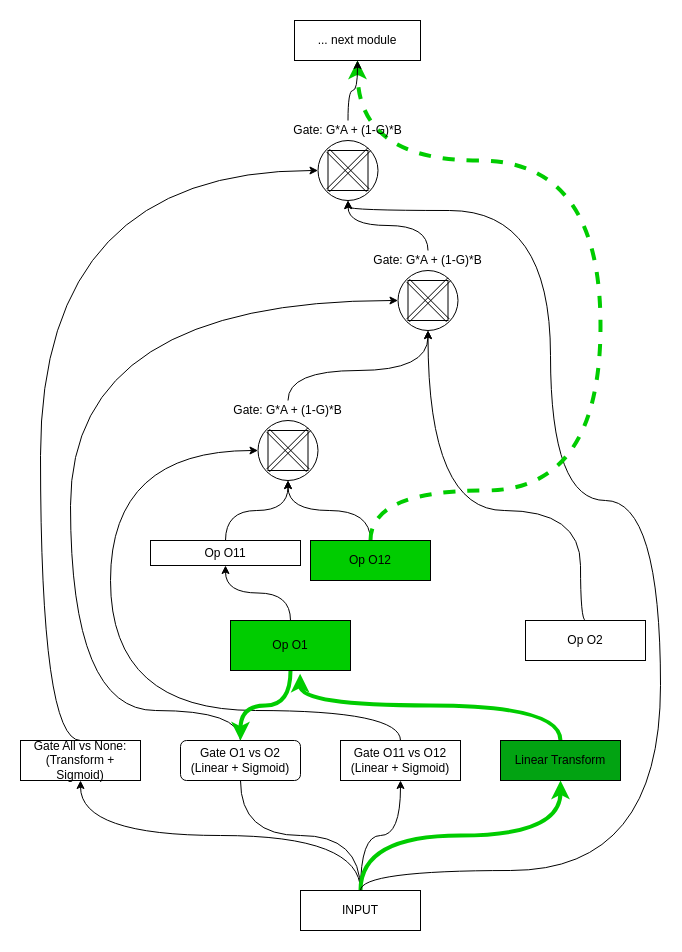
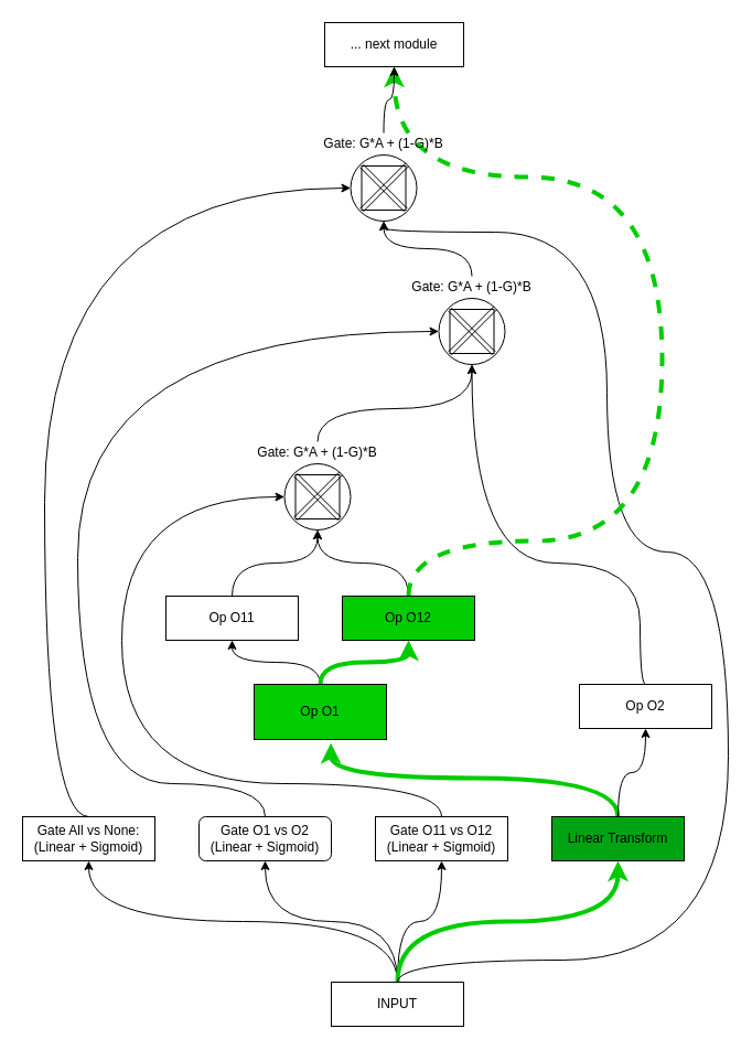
  <mxCell id="0" />
  <mxCell id="1" parent="0" />
  <mxCell id="2" style="edgeStyle=orthogonalEdgeStyle;rounded=0;orthogonalLoop=1;jettySize=auto;html=1;entryX=0.5;entryY=1;entryDx=0;entryDy=0;exitX=0.5;exitY=0;exitDx=0;exitDy=0;curved=1;" edge="1" parent="1" source="7" target="9"><mxGeometry relative="1" as="geometry" /></mxCell>
- <mxCell id="3" style="edgeStyle=orthogonalEdgeStyle;rounded=0;orthogonalLoop=1;jettySize=auto;html=1;entryX=0.5;entryY=1;entryDx=0;entryDy=0;curved=1;endArrow=none;" edge="1" parent="1" source="7" target="11"><mxGeometry relative="1" as="geometry" /></mxCell>
+ <mxCell id="3" style="edgeStyle=orthogonalEdgeStyle;rounded=0;orthogonalLoop=1;jettySize=auto;html=1;entryX=0.5;entryY=1;entryDx=0;entryDy=0;curved=1;" edge="1" parent="1" source="7" target="11"><mxGeometry relative="1" as="geometry" /></mxCell>
  <mxCell id="4" style="edgeStyle=orthogonalEdgeStyle;rounded=0;orthogonalLoop=1;jettySize=auto;html=1;entryX=0.5;entryY=1;entryDx=0;entryDy=0;curved=1;" edge="1" parent="1" source="7" target="16"><mxGeometry relative="1" as="geometry" /></mxCell>
  <mxCell id="5" style="edgeStyle=orthogonalEdgeStyle;rounded=0;orthogonalLoop=1;jettySize=auto;html=1;entryX=0.5;entryY=1;entryDx=0;entryDy=0;exitX=0.5;exitY=0;exitDx=0;exitDy=0;curved=1;strokeColor=#00CC00;strokeWidth=4;" edge="1" parent="1" source="7" target="14"><mxGeometry relative="1" as="geometry" /></mxCell>
  <mxCell id="6" style="edgeStyle=orthogonalEdgeStyle;curved=1;rounded=0;orthogonalLoop=1;jettySize=auto;html=1;exitX=0.5;exitY=0;exitDx=0;exitDy=0;" edge="1" parent="1" source="7" target="44"><mxGeometry relative="1" as="geometry"><Array as="points"><mxPoint x="360" y="870" /><mxPoint x="660" y="870" /><mxPoint x="660" y="500" /><mxPoint x="550" y="500" /><mxPoint x="550" y="210" /><mxPoint x="348" y="210" /></Array></mxGeometry></mxCell>
  <mxCell id="7" value="INPUT" style="rounded=0;whiteSpace=wrap;html=1;" vertex="1" parent="1"><mxGeometry x="300" y="890" width="120" height="40" as="geometry" /></mxCell>
  <mxCell id="8" style="edgeStyle=orthogonalEdgeStyle;curved=1;rounded=0;orthogonalLoop=1;jettySize=auto;html=1;entryX=0;entryY=0.5;entryDx=0;entryDy=0;exitX=0.5;exitY=0;exitDx=0;exitDy=0;" edge="1" parent="1" source="9" target="44"><mxGeometry relative="1" as="geometry"><Array as="points"><mxPoint x="40" y="740" /><mxPoint x="40" y="170" /></Array></mxGeometry></mxCell>
- <mxCell id="9" value="Gate All vs None: (Transform + Sigmoid)" style="rounded=0;whiteSpace=wrap;html=1;" vertex="1" parent="1"><mxGeometry x="20" y="740" width="120" height="40" as="geometry" /></mxCell>
+ <mxCell id="9" value="Gate All vs None: (Linear + Sigmoid)" style="rounded=0;whiteSpace=wrap;html=1;" vertex="1" parent="1"><mxGeometry x="20" y="740" width="120" height="40" as="geometry" /></mxCell>
  <mxCell id="10" style="edgeStyle=orthogonalEdgeStyle;curved=1;rounded=0;orthogonalLoop=1;jettySize=auto;html=1;entryX=0;entryY=0.5;entryDx=0;entryDy=0;" edge="1" parent="1" source="11" target="36"><mxGeometry relative="1" as="geometry"><Array as="points"><mxPoint x="240" y="710" /><mxPoint x="70" y="710" /><mxPoint x="70" y="300" /></Array></mxGeometry></mxCell>
  <mxCell id="11" value="Gate O1 vs O2&lt;br&gt;(Linear + Sigmoid)" style="whiteSpace=wrap;html=1;rounded=1;" vertex="1" parent="1"><mxGeometry x="180" y="740" width="120" height="40" as="geometry" /></mxCell>
  <mxCell id="12" style="edgeStyle=orthogonalEdgeStyle;curved=1;rounded=0;orthogonalLoop=1;jettySize=auto;html=1;entryX=0.58;entryY=1.065;entryDx=0;entryDy=0;entryPerimeter=0;exitX=0.5;exitY=0;exitDx=0;exitDy=0;strokeWidth=4;strokeColor=#00CC00;" edge="1" parent="1" source="14" target="19"><mxGeometry relative="1" as="geometry" /></mxCell>
+ <mxCell id="13" style="edgeStyle=orthogonalEdgeStyle;curved=1;rounded=0;orthogonalLoop=1;jettySize=auto;html=1;entryX=0.5;entryY=1;entryDx=0;entryDy=0;exitX=0.5;exitY=0;exitDx=0;exitDy=0;" edge="1" parent="1" source="14" target="21"><mxGeometry relative="1" as="geometry"><mxPoint x="560" y="700" as="sourcePoint" /></mxGeometry></mxCell>
  <mxCell id="14" value="Linear Transform" style="rounded=0;whiteSpace=wrap;html=1;fillColor=#02A312;" vertex="1" parent="1"><mxGeometry x="500" y="740" width="120" height="40" as="geometry" /></mxCell>
  <mxCell id="15" style="edgeStyle=orthogonalEdgeStyle;rounded=0;orthogonalLoop=1;jettySize=auto;html=1;entryX=0;entryY=0.5;entryDx=0;entryDy=0;curved=1;" edge="1" parent="1" source="16" target="29"><mxGeometry relative="1" as="geometry"><Array as="points"><mxPoint x="400" y="710" /><mxPoint x="110" y="710" /><mxPoint x="110" y="450" /></Array></mxGeometry></mxCell>
  <mxCell id="16" value="Gate O11 vs O12&lt;br&gt;(Linear + Sigmoid)" style="rounded=0;whiteSpace=wrap;html=1;" vertex="1" parent="1"><mxGeometry x="340" y="740" width="120" height="40" as="geometry" /></mxCell>
  <mxCell id="17" style="edgeStyle=orthogonalEdgeStyle;curved=1;rounded=0;orthogonalLoop=1;jettySize=auto;html=1;entryX=0.5;entryY=1;entryDx=0;entryDy=0;" edge="1" parent="1" source="19" target="23"><mxGeometry relative="1" as="geometry" /></mxCell>
- <mxCell id="18" style="edgeStyle=orthogonalEdgeStyle;curved=1;rounded=0;orthogonalLoop=1;jettySize=auto;html=1;strokeColor=#00CC00;strokeWidth=4;" edge="1" parent="1" source="19" target="11"><mxGeometry relative="1" as="geometry" /></mxCell>
+ <mxCell id="18" style="edgeStyle=orthogonalEdgeStyle;curved=1;rounded=0;orthogonalLoop=1;jettySize=auto;html=1;strokeColor=#00CC00;strokeWidth=4;" edge="1" parent="1" source="19" target="26"><mxGeometry relative="1" as="geometry" /></mxCell>
  <mxCell id="19" value="Op O1" style="rounded=0;whiteSpace=wrap;html=1;fillColor=#00CC00;" vertex="1" parent="1"><mxGeometry x="230" y="620" width="120" height="50" as="geometry" /></mxCell>
  <mxCell id="20" style="edgeStyle=orthogonalEdgeStyle;curved=1;rounded=0;orthogonalLoop=1;jettySize=auto;html=1;entryX=0.5;entryY=1;entryDx=0;entryDy=0;exitX=0.5;exitY=0;exitDx=0;exitDy=0;" edge="1" parent="1" source="21" target="36"><mxGeometry relative="1" as="geometry"><Array as="points"><mxPoint x="580" y="620" /><mxPoint x="580" y="510" /><mxPoint x="428" y="510" /></Array></mxGeometry></mxCell>
  <mxCell id="21" value="Op O2" style="whiteSpace=wrap;html=1;" vertex="1" parent="1"><mxGeometry x="525" y="620" width="120" height="40" as="geometry" /></mxCell>
  <mxCell id="22" style="edgeStyle=orthogonalEdgeStyle;rounded=0;orthogonalLoop=1;jettySize=auto;html=1;entryX=0.5;entryY=1;entryDx=0;entryDy=0;curved=1;" edge="1" parent="1" source="23" target="29"><mxGeometry relative="1" as="geometry" /></mxCell>
- <mxCell id="23" value="Op O11" style="rounded=0;whiteSpace=wrap;html=1;" vertex="1" parent="1"><mxGeometry x="150" y="540" width="150" height="25" as="geometry" /></mxCell>
+ <mxCell id="23" value="Op O11" style="rounded=0;whiteSpace=wrap;html=1;" vertex="1" parent="1"><mxGeometry x="150" y="540" width="120" height="40" as="geometry" /></mxCell>
  <mxCell id="24" style="edgeStyle=orthogonalEdgeStyle;rounded=0;orthogonalLoop=1;jettySize=auto;html=1;entryX=0.5;entryY=1;entryDx=0;entryDy=0;curved=1;" edge="1" parent="1" source="26" target="29"><mxGeometry relative="1" as="geometry" /></mxCell>
  <mxCell id="25" style="edgeStyle=orthogonalEdgeStyle;curved=1;rounded=0;orthogonalLoop=1;jettySize=auto;html=1;entryX=0.5;entryY=1;entryDx=0;entryDy=0;strokeColor=#00CC00;strokeWidth=4;exitX=0.5;exitY=0;exitDx=0;exitDy=0;dashed=1;" edge="1" parent="1" source="26" target="50"><mxGeometry relative="1" as="geometry"><Array as="points"><mxPoint x="370" y="490" /><mxPoint x="600" y="490" /><mxPoint x="600" y="160" /><mxPoint x="357" y="160" /></Array></mxGeometry></mxCell>
  <mxCell id="26" value="Op O12" style="rounded=0;whiteSpace=wrap;html=1;fillColor=#00CC00;" vertex="1" parent="1"><mxGeometry x="310" y="540" width="120" height="40" as="geometry" /></mxCell>
  <mxCell id="27" value="" style="group" vertex="1" connectable="0" parent="1"><mxGeometry x="230" y="400" width="115" height="80" as="geometry" /></mxCell>
  <mxCell id="28" value="" style="group" vertex="1" connectable="0" parent="27"><mxGeometry x="27.5" y="20" width="60" height="60" as="geometry" /></mxCell>
  <mxCell id="29" value="" style="ellipse;whiteSpace=wrap;html=1;aspect=fixed;" vertex="1" parent="28"><mxGeometry width="60" height="60" as="geometry" /></mxCell>
  <mxCell id="30" value="" style="whiteSpace=wrap;html=1;aspect=fixed;" vertex="1" parent="28"><mxGeometry x="10" y="10" width="40" height="40" as="geometry" /></mxCell>
  <mxCell id="31" value="" style="shape=link;html=1;rounded=0;" edge="1" parent="28"><mxGeometry width="100" relative="1" as="geometry"><mxPoint x="10" y="10" as="sourcePoint" /><mxPoint x="50" y="50" as="targetPoint" /></mxGeometry></mxCell>
  <mxCell id="32" value="" style="shape=link;html=1;rounded=0;entryX=1;entryY=0;entryDx=0;entryDy=0;" edge="1" parent="28" target="29"><mxGeometry width="100" relative="1" as="geometry"><mxPoint x="10" y="50" as="sourcePoint" /><mxPoint x="170" y="-60" as="targetPoint" /></mxGeometry></mxCell>
  <mxCell id="33" value="Gate: G*A + (1-G)*B" style="text;html=1;strokeColor=none;fillColor=none;align=center;verticalAlign=middle;whiteSpace=wrap;rounded=0;" vertex="1" parent="27"><mxGeometry width="115" height="20" as="geometry" /></mxCell>
  <mxCell id="34" value="" style="group" vertex="1" connectable="0" parent="1"><mxGeometry x="370" y="250" width="115" height="80" as="geometry" /></mxCell>
  <mxCell id="35" value="" style="group" vertex="1" connectable="0" parent="34"><mxGeometry x="27.5" y="20" width="60" height="60" as="geometry" /></mxCell>
  <mxCell id="36" value="" style="ellipse;whiteSpace=wrap;html=1;aspect=fixed;" vertex="1" parent="35"><mxGeometry width="60" height="60" as="geometry" /></mxCell>
  <mxCell id="37" value="" style="whiteSpace=wrap;html=1;aspect=fixed;" vertex="1" parent="35"><mxGeometry x="10" y="10" width="40" height="40" as="geometry" /></mxCell>
  <mxCell id="38" value="" style="shape=link;html=1;rounded=0;" edge="1" parent="35"><mxGeometry width="100" relative="1" as="geometry"><mxPoint x="10" y="10" as="sourcePoint" /><mxPoint x="50" y="50" as="targetPoint" /></mxGeometry></mxCell>
  <mxCell id="39" value="" style="shape=link;html=1;rounded=0;entryX=1;entryY=0;entryDx=0;entryDy=0;" edge="1" parent="35" target="36"><mxGeometry width="100" relative="1" as="geometry"><mxPoint x="10" y="50" as="sourcePoint" /><mxPoint x="170" y="-60" as="targetPoint" /></mxGeometry></mxCell>
  <mxCell id="40" value="Gate: G*A + (1-G)*B" style="text;html=1;strokeColor=none;fillColor=none;align=center;verticalAlign=middle;whiteSpace=wrap;rounded=0;" vertex="1" parent="34"><mxGeometry width="115" height="20" as="geometry" /></mxCell>
  <mxCell id="41" style="edgeStyle=orthogonalEdgeStyle;curved=1;rounded=0;orthogonalLoop=1;jettySize=auto;html=1;entryX=0.5;entryY=1;entryDx=0;entryDy=0;exitX=0.5;exitY=0;exitDx=0;exitDy=0;" edge="1" parent="1" source="33" target="36"><mxGeometry relative="1" as="geometry"><mxPoint x="500" y="360" as="targetPoint" /><Array as="points"><mxPoint x="288" y="370" /><mxPoint x="428" y="370" /></Array></mxGeometry></mxCell>
  <mxCell id="42" value="" style="group" vertex="1" connectable="0" parent="1"><mxGeometry x="290" y="120" width="115" height="80" as="geometry" /></mxCell>
  <mxCell id="43" value="" style="group" vertex="1" connectable="0" parent="42"><mxGeometry x="27.5" y="20" width="60" height="60" as="geometry" /></mxCell>
  <mxCell id="44" value="" style="ellipse;whiteSpace=wrap;html=1;aspect=fixed;" vertex="1" parent="43"><mxGeometry width="60" height="60" as="geometry" /></mxCell>
  <mxCell id="45" value="" style="whiteSpace=wrap;html=1;aspect=fixed;" vertex="1" parent="43"><mxGeometry x="10" y="10" width="40" height="40" as="geometry" /></mxCell>
  <mxCell id="46" value="" style="shape=link;html=1;rounded=0;" edge="1" parent="43"><mxGeometry width="100" relative="1" as="geometry"><mxPoint x="10" y="10" as="sourcePoint" /><mxPoint x="50" y="50" as="targetPoint" /></mxGeometry></mxCell>
  <mxCell id="47" value="" style="shape=link;html=1;rounded=0;entryX=1;entryY=0;entryDx=0;entryDy=0;" edge="1" parent="43" target="44"><mxGeometry width="100" relative="1" as="geometry"><mxPoint x="10" y="50" as="sourcePoint" /><mxPoint x="170" y="-60" as="targetPoint" /></mxGeometry></mxCell>
  <mxCell id="48" value="Gate: G*A + (1-G)*B" style="text;html=1;strokeColor=none;fillColor=none;align=center;verticalAlign=middle;whiteSpace=wrap;rounded=0;" vertex="1" parent="42"><mxGeometry width="115" height="20" as="geometry" /></mxCell>
  <mxCell id="49" style="edgeStyle=orthogonalEdgeStyle;curved=1;rounded=0;orthogonalLoop=1;jettySize=auto;html=1;entryX=0.5;entryY=1;entryDx=0;entryDy=0;exitX=0.5;exitY=0;exitDx=0;exitDy=0;" edge="1" parent="1" source="40" target="44"><mxGeometry relative="1" as="geometry" /></mxCell>
  <mxCell id="50" value="... next module" style="rounded=0;whiteSpace=wrap;html=1;" vertex="1" parent="1"><mxGeometry x="294" y="20" width="126" height="40" as="geometry" /></mxCell>
  <mxCell id="51" style="edgeStyle=orthogonalEdgeStyle;curved=1;rounded=0;orthogonalLoop=1;jettySize=auto;html=1;entryX=0.5;entryY=1;entryDx=0;entryDy=0;" edge="1" parent="1" source="48" target="50"><mxGeometry relative="1" as="geometry" /></mxCell>
